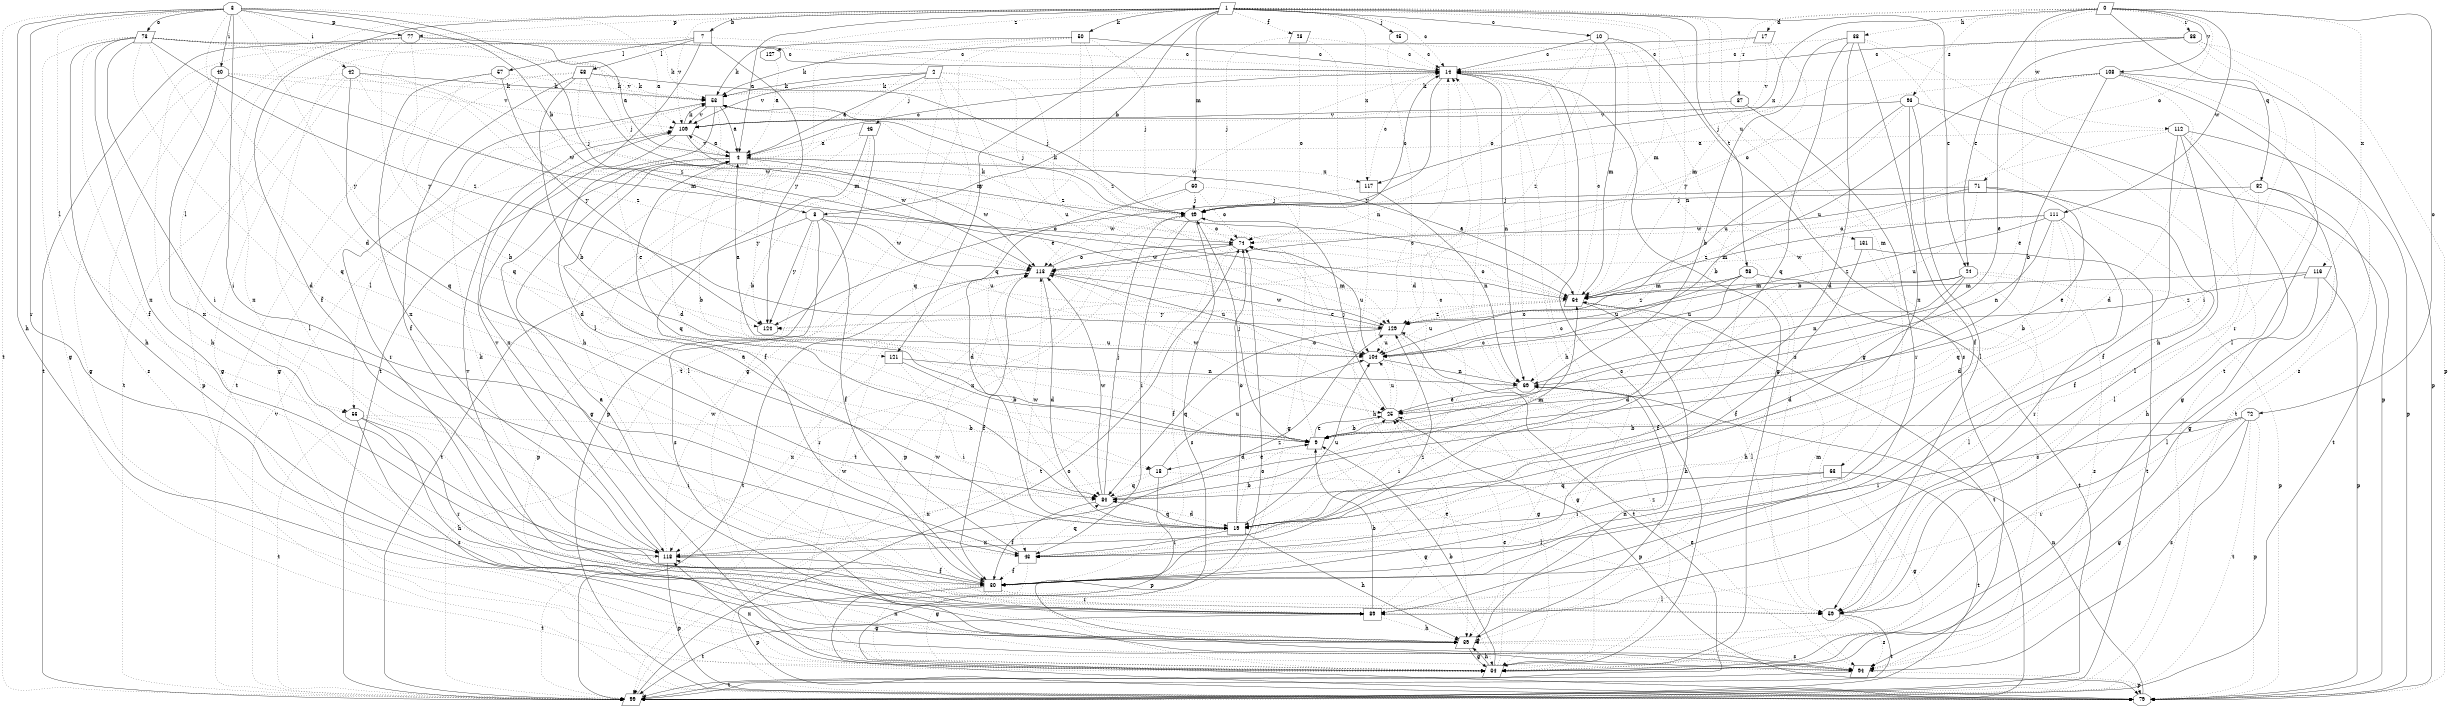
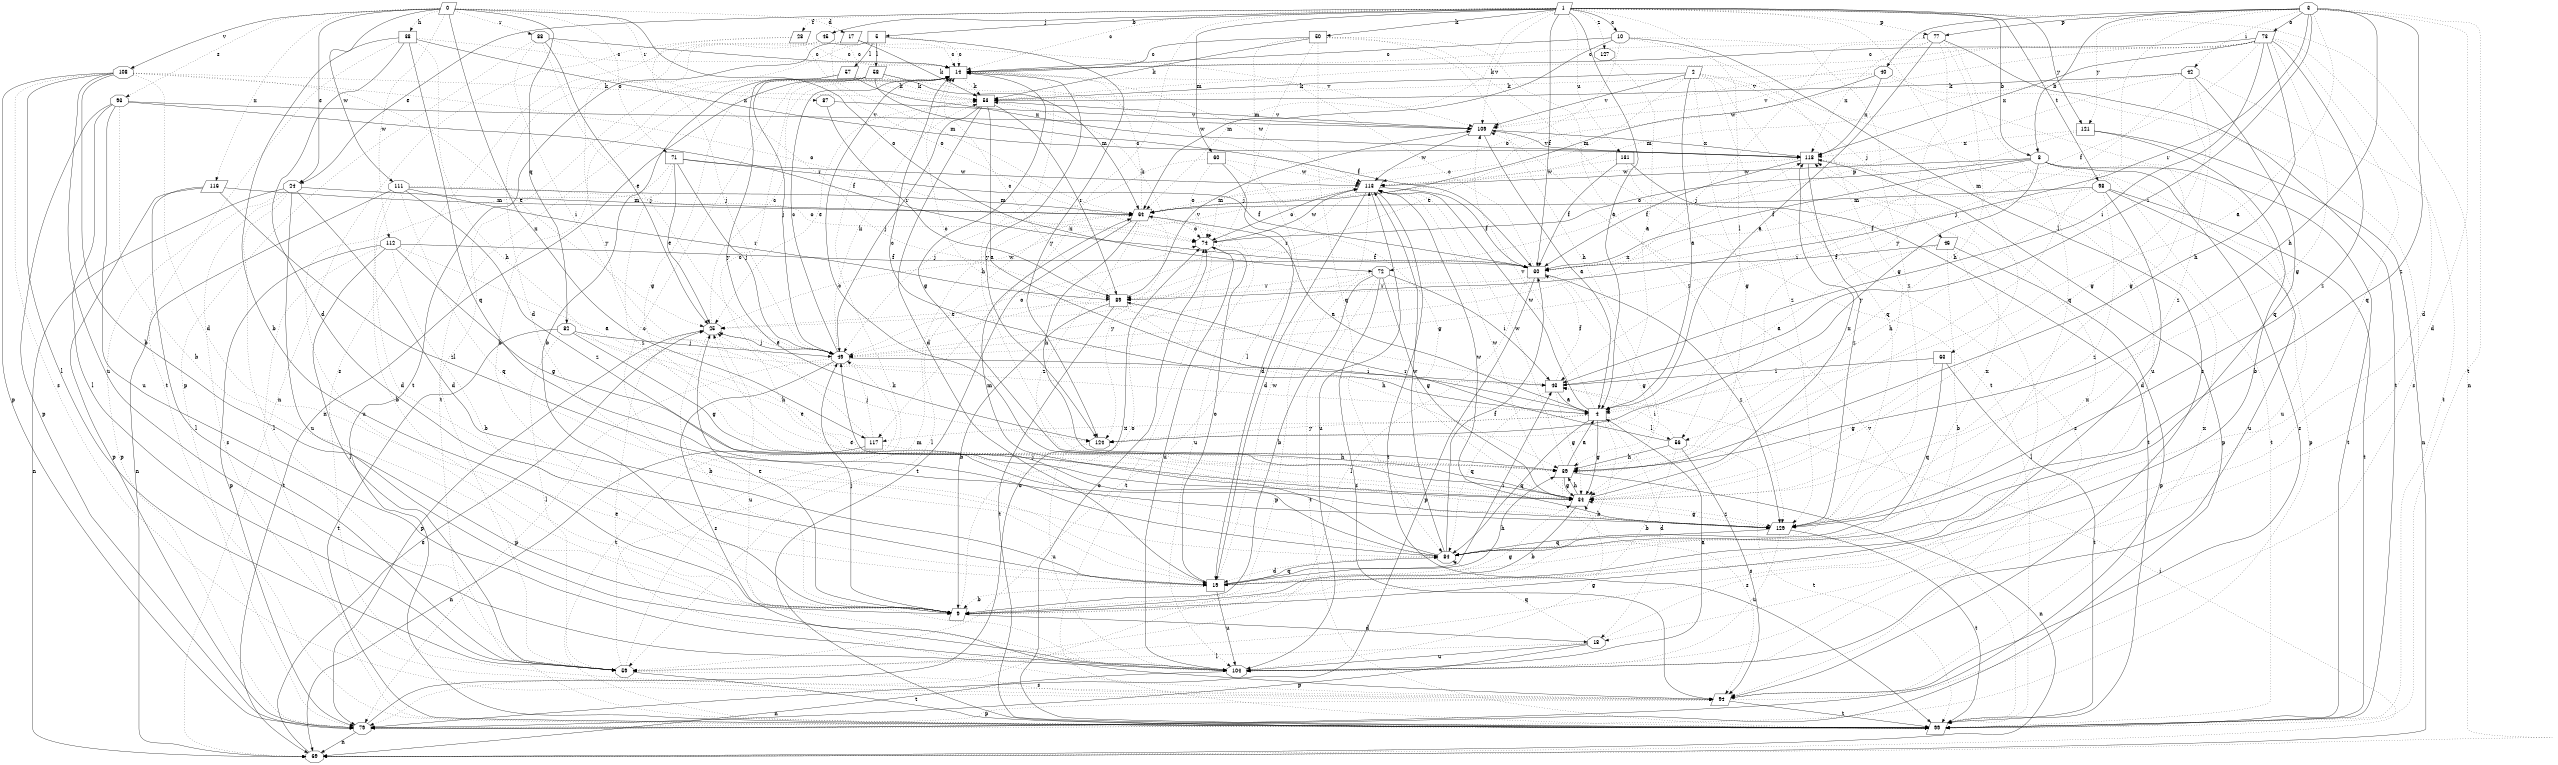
  strict digraph {
    node [shape=octagon]
    edge [style=dotted]
    0 [shape=parallelogram]
    17 [shape=parallelogram]
    24
    38 [shape=box]
    71 [shape=box]
    72
    82
    87
    88
    93
    108
    111
    112
    116 [shape=parallelogram]
    117 [shape=box]
    14 [shape=box]
    64 [shape=parallelogram]
    109 [shape=parallelogram]
    53 [shape=box]
    124
    69
    104
    59
    79
    94 [shape=parallelogram]
    19 [shape=box]
    84
    39 [shape=parallelogram]
    99 [shape=parallelogram]
    9 [shape=parallelogram]
    118 [shape=box]
    30 [shape=box]
    25
    129 [shape=parallelogram]
    113 [shape=parallelogram]
    49
    34 [shape=parallelogram]
    43 [shape=box]
    89 [shape=box]
    74
    4 [shape=box]
    1 [shape=parallelogram]
-   5 [shape=box label=7]
+   5 [shape=box]
    8
    10
    28 [shape=parallelogram]
    45
    50 [shape=box]
    56
-   60
+   60 [shape=box]
    63 [shape=box]
    77
    98
    n54 [label=131 shape=box]
    121 [shape=box]
    127
    18
-   57
+   57 [shape=parallelogram]
    58 [shape=parallelogram]
    2 [shape=parallelogram]
    46 [shape=parallelogram]
    3
    40
    42
    73 [shape=parallelogram]
    0 -> 17 [label=d]
    0 -> 24 [label=e style=solid]
    0 -> 38 [label=h]
    0 -> 71 [label=o]
    0 -> 72 [label=o style=solid]
    0 -> 82 [label=q style=solid]
    0 -> 87 [label=r]
    0 -> 88 [label=r]
    0 -> 93 [label=s]
    0 -> 108 [label=v style=solid]
    0 -> 111 [label=w style=solid]
    0 -> 112 [label=w]
    0 -> 116 [label=x]
    0 -> 117 [label=x style=solid]
    17 -> 14 [label=c]
    17 -> 64 [label=m]
    17 -> 109 [label=v]
    17 -> 53 [label=k style=solid]
    17 -> 124 [label=y]
    24 -> 64 [label=m style=solid]
    24 -> 69 [label=n style=solid]
    24 -> 104 [label=u style=solid]
    24 -> 59 [label=l]
    24 -> 79 [label=p]
    24 -> 94 [label=s]
    24 -> 19 [label=d style=solid]
    38 -> 14 [label=c]
    38 -> 19 [label=d style=solid]
    38 -> 84 [label=q style=solid]
    38 -> 39 [label=h]
    38 -> 99 [label=t]
    38 -> 9 [label=b style=solid]
    38 -> 118 [label=x style=solid]
    71 -> 104 [label=u]
    71 -> 30 [label=f style=solid]
    71 -> 25 [label=e style=solid]
    71 -> 129 [label=z]
    71 -> 113 [label=w style=solid]
    71 -> 49 [label=j style=solid]
    72 -> 79 [label=p]
    72 -> 94 [label=s style=solid]
    72 -> 99 [label=t]
    72 -> 9 [label=b style=solid]
    72 -> 34 [label=g style=solid]
    72 -> 43 [label=i style=solid]
    72 -> 89 [label=r]
    82 -> 59 [label=l]
    82 -> 39 [label=h]
    82 -> 99 [label=t style=solid]
    82 -> 49 [label=j style=solid]
    82 -> 34 [label=g style=solid]
    87 -> 109 [label=v style=solid]
    87 -> 89 [label=r style=solid]
    88 -> 14 [label=c style=solid]
    88 -> 79 [label=p]
    88 -> 25 [label=e style=solid]
    88 -> 49 [label=j]
    88 -> 43 [label=i]
    88 -> 89 [label=r]
    93 -> 109 [label=v style=solid]
    93 -> 104 [label=u style=solid]
    93 -> 59 [label=l style=solid]
    93 -> 79 [label=p style=solid]
    93 -> 9 [label=b]
    93 -> 30 [label=f style=solid]
    108 -> 53 [label=k]
    108 -> 104 [label=u style=solid]
    108 -> 59 [label=l style=solid]
    108 -> 79 [label=p style=solid]
    108 -> 94 [label=s]
    108 -> 19 [label=d]
    108 -> 9 [label=b style=solid]
    108 -> 25 [label=e]
    108 -> 74 [label=o]
    111 -> 64 [label=m style=solid]
    111 -> 69 [label=n style=solid]
    111 -> 19 [label=d]
    111 -> 84 [label=q]
    111 -> 9 [label=b]
    111 -> 129 [label=z style=solid]
    111 -> 89 [label=r style=solid]
    111 -> 74 [label=o]
    112 -> 59 [label=l style=solid]
    112 -> 79 [label=p style=solid]
    112 -> 99 [label=t]
    112 -> 9 [label=b]
    112 -> 30 [label=f style=solid]
    112 -> 34 [label=g style=solid]
    112 -> 4 [label=a]
    116 -> 64 [label=m style=solid]
    116 -> 59 [label=l style=solid]
    116 -> 79 [label=p style=solid]
    116 -> 129 [label=z style=solid]
    117 -> 14 [label=c]
    117 -> 69 [label=n style=solid]
    117 -> 39 [label=h]
    117 -> 49 [label=j]
    14 -> 53 [label=k]
    14 -> 124 [label=y style=solid]
    14 -> 69 [label=n style=solid]
    14 -> 39 [label=h]
    14 -> 113 [label=w]
    14 -> 34 [label=g style=solid]
    64 -> 14 [label=c]
    64 -> 124 [label=y]
    64 -> 104 [label=u]
    64 -> 59 [label=l]
    64 -> 39 [label=h style=solid]
    64 -> 99 [label=t style=solid]
    64 -> 129 [label=z]
    64 -> 74 [label=o]
-   109 -> 53 [label=k style=solid]
    109 -> 118 [label=x style=solid]
    109 -> 113 [label=w style=solid]
    109 -> 4 [label=a style=solid]
    53 -> 109 [label=v style=solid]
    53 -> 19 [label=d style=solid]
    53 -> 25 [label=e]
    53 -> 49 [label=j style=solid]
    53 -> 89 [label=r style=solid]
    53 -> 4 [label=a style=solid]
    124 -> 104 [label=u]
    69 -> 25 [label=e style=solid]
    69 -> 43 [label=i]
    104 -> 69 [label=n style=solid]
    104 -> 34 [label=g]
    104 -> 4 [label=a style=solid]
    59 -> 64 [label=m]
    59 -> 53 [label=k]
    59 -> 94 [label=s]
    59 -> 99 [label=t style=solid]
    79 -> 69 [label=n style=solid]
    79 -> 74 [label=o style=solid]
    94 -> 79 [label=p]
    94 -> 99 [label=t style=solid]
    94 -> 118 [label=x]
    94 -> 25 [label=e]
    19 -> 14 [label=c]
    19 -> 104 [label=u style=solid]
    19 -> 84 [label=q style=solid]
    19 -> 39 [label=h style=solid]
    19 -> 9 [label=b]
    19 -> 118 [label=x]
    19 -> 113 [label=w]
    19 -> 43 [label=i style=solid]
    19 -> 74 [label=o style=solid]
    84 -> 64 [label=m style=solid]
    84 -> 19 [label=d]
    84 -> 30 [label=f style=solid]
    84 -> 25 [label=e]
    84 -> 113 [label=w style=solid]
    84 -> 49 [label=j style=solid]
    39 -> 69 [label=n style=solid]
    39 -> 94 [label=s]
    39 -> 113 [label=w]
    39 -> 34 [label=g style=solid]
    39 -> 4 [label=a style=solid]
    99 -> 109 [label=v]
    99 -> 74 [label=o style=solid]
    9 -> 25 [label=e style=solid]
    9 -> 49 [label=j style=solid]
    9 -> 34 [label=g]
    9 -> 74 [label=o]
    9 -> 18 [label=d style=solid]
    118 -> 109 [label=v style=solid]
    118 -> 79 [label=p style=solid]
    118 -> 99 [label=t]
    118 -> 30 [label=f style=solid]
    118 -> 129 [label=z style=solid]
    118 -> 113 [label=w]
    30 -> 14 [label=c]
    30 -> 59 [label=l]
    30 -> 79 [label=p style=solid]
    30 -> 129 [label=z style=solid]
    30 -> 34 [label=g]
    30 -> 89 [label=r]
    25 -> 14 [label=c]
    25 -> 104 [label=u]
    25 -> 79 [label=p style=solid]
    25 -> 9 [label=b]
    25 -> 113 [label=w]
    25 -> 49 [label=j style=solid]
    129 -> 104 [label=u]
    129 -> 84 [label=q style=solid]
    129 -> 99 [label=t style=solid]
    129 -> 113 [label=w style=solid]
    129 -> 34 [label=g]
    113 -> 64 [label=m]
    113 -> 104 [label=u style=solid]
    113 -> 19 [label=d style=solid]
    113 -> 99 [label=t style=solid]
    113 -> 30 [label=f style=solid]
    113 -> 89 [label=r]
    113 -> 74 [label=o style=solid]
    49 -> 14 [label=c style=solid]
    49 -> 53 [label=k]
    49 -> 79 [label=p]
    49 -> 94 [label=s style=solid]
    49 -> 99 [label=t]
    49 -> 118 [label=x]
    49 -> 25 [label=e]
    49 -> 43 [label=i style=solid]
    49 -> 74 [label=o]
    34 -> 14 [label=c style=solid]
    34 -> 39 [label=h style=solid]
    34 -> 9 [label=b style=solid]
    34 -> 118 [label=x style=solid]
    34 -> 25 [label=e]
    34 -> 129 [label=z]
    34 -> 113 [label=w]
    43 -> 14 [label=c]
    43 -> 84 [label=q]
    43 -> 30 [label=f]
    43 -> 34 [label=g]
    43 -> 4 [label=a style=solid]
    89 -> 14 [label=c]
    89 -> 109 [label=v style=solid]
    89 -> 39 [label=h]
    89 -> 99 [label=t style=solid]
    89 -> 9 [label=b style=solid]
    89 -> 25 [label=e]
    74 -> 53 [label=k]
    74 -> 104 [label=u style=solid]
    74 -> 99 [label=t]
    74 -> 30 [label=f]
    74 -> 113 [label=w style=solid]
    4 -> 117 [label=x]
    4 -> 14 [label=c style=solid]
    4 -> 64 [label=a style=solid]
    4 -> 109 [label=v]
    4 -> 124 [label=y]
    4 -> 84 [label=q style=solid]
    4 -> 9 [label=b]
    4 -> 113 [label=w style=solid]
    4 -> 34 [label=g style=solid]
    4 -> 56 [label=l]
    4 -> 18 [label=d]
    1 -> 24 [label=e style=solid]
    1 -> 117 [label=x]
    1 -> 14 [label=c]
    1 -> 64 [label=m]
    1 -> 109 [label=v]
    1 -> 69 [label=n]
    1 -> 30 [label=f style=solid]
    1 -> 4 [label=a style=solid]
    1 -> 5 [label=b style=solid]
    1 -> 8 [label=b style=solid]
    1 -> 10 [label=c style=solid]
    1 -> 28 [label=f]
    1 -> 45 [label=j style=solid]
    1 -> 50 [label=k style=solid]
    1 -> 56 [label=l]
    1 -> 60 [label=m style=solid]
    1 -> 63 [label=m]
    1 -> 77 [label=p]
    1 -> 98 [label=t style=solid]
    1 -> n54 [label=u]
    1 -> 121 [label=y style=solid]
    1 -> 127 [label=z]
    5 -> 14 [label=c]
    5 -> 124 [label=y style=solid]
    5 -> 59 [label=l]
    5 -> 99 [label=t style=solid]
    5 -> 57 [label=l style=solid]
    5 -> 58 [label=l style=solid]
    8 -> 124 [label=y style=solid]
    8 -> 104 [label=u]
    8 -> 79 [label=p]
    8 -> 94 [label=s style=solid]
    8 -> 99 [label=t style=solid]
    8 -> 30 [label=f style=solid]
    8 -> 113 [label=w style=solid]
    8 -> 74 [label=o style=solid]
    10 -> 14 [label=c style=solid]
    10 -> 64 [label=m style=solid]
    10 -> 94 [label=s style=solid]
    10 -> 129 [label=z]
    10 -> 34 [label=g]
    10 -> 74 [label=o]
    28 -> 14 [label=c]
    28 -> 69 [label=n]
    28 -> 49 [label=j]
    28 -> 74 [label=o]
    45 -> 14 [label=c]
    45 -> 94 [label=s]
    45 -> 19 [label=d]
    50 -> 14 [label=c style=solid]
    50 -> 53 [label=k style=solid]
    50 -> 59 [label=l]
    50 -> 84 [label=q]
    50 -> 39 [label=h]
    50 -> 99 [label=t]
    50 -> 129 [label=z]
    50 -> 49 [label=j]
    56 -> 94 [label=s style=solid]
    56 -> 39 [label=h style=solid]
    56 -> 99 [label=t]
    56 -> 9 [label=b]
    56 -> 43 [label=i]
    56 -> 89 [label=r style=solid]
    60 -> 19 [label=d style=solid]
    60 -> 113 [label=w]
    60 -> 49 [label=j]
    60 -> 34 [label=g]
    60 -> 74 [label=o]
    63 -> 84 [label=q style=solid]
    63 -> 99 [label=t style=solid]
    63 -> 34 [label=g]
    63 -> 43 [label=i style=solid]
    77 -> 14 [label=c]
    77 -> 124 [label=y]
    77 -> 84 [label=q]
    77 -> 39 [label=h]
    77 -> 99 [label=t style=solid]
    77 -> 118 [label=x]
    77 -> 49 [label=j]
    77 -> 4 [label=a style=solid]
    98 -> 64 [label=m style=solid]
    98 -> 104 [label=u style=solid]
    98 -> 19 [label=d style=solid]
    98 -> 39 [label=h]
    98 -> 99 [label=t style=solid]
    98 -> 30 [label=f]
    98 -> 129 [label=z]
    n54 -> 94 [label=s]
    n54 -> 99 [label=t style=solid]
    n54 -> 30 [label=f style=solid]
    n54 -> 113 [label=w]
    121 -> 69 [label=n style=solid]
    121 -> 9 [label=b style=solid]
    121 -> 118 [label=x]
    121 -> 43 [label=i]
    127 -> 4 [label=a]
    18 -> 104 [label=u style=solid]
    18 -> 59 [label=l]
    18 -> 79 [label=p style=solid]
    18 -> 84 [label=q]
    18 -> 118 [label=x]
    57 -> 53 [label=k]
    57 -> 124 [label=y style=solid]
    57 -> 9 [label=b]
    57 -> 118 [label=x style=solid]
    58 -> 64 [label=m style=solid]
    58 -> 53 [label=k]
    58 -> 99 [label=t]
    58 -> 9 [label=b style=solid]
    58 -> 30 [label=f style=solid]
    58 -> 113 [label=w]
    58 -> 49 [label=j style=solid]
    58 -> 34 [label=g]
    2 -> 109 [label=v style=solid]
    2 -> 53 [label=k style=solid]
    2 -> 104 [label=u]
    2 -> 84 [label=q]
    2 -> 25 [label=e]
    2 -> 129 [label=z]
    2 -> 34 [label=g]
    2 -> 4 [label=a style=solid]
    2 -> 46 [label=j]
    46 -> 59 [label=l]
    46 -> 79 [label=p style=solid]
    46 -> 9 [label=b]
    46 -> 30 [label=f style=solid]
    46 -> 4 [label=a]
    3 -> 39 [label=h style=solid]
    3 -> 99 [label=t]
    3 -> 129 [label=z style=solid]
    3 -> 43 [label=i style=solid]
    3 -> 89 [label=r style=solid]
    3 -> 4 [label=a]
    3 -> 8 [label=b style=solid]
    3 -> 56 [label=l]
    3 -> 77 [label=p style=solid]
    3 -> 121 [label=y]
    3 -> 18 [label=d]
    3 -> 40 [label=i style=solid]
    3 -> 42 [label=i]
    3 -> 73 [label=o style=solid]
    40 -> 64 [label=m style=solid]
    40 -> 109 [label=v]
    40 -> 53 [label=k]
    40 -> 94 [label=s]
    40 -> 118 [label=x style=solid]
    40 -> 34 [label=g]
    42 -> 64 [label=m]
    42 -> 53 [label=k style=solid]
-   42 -> 79 [label=p]
+   42 -> 72 [label=p]
    42 -> 84 [label=q style=solid]
    42 -> 99 [label=t]
    42 -> 129 [label=z]
    42 -> 49 [label=j]
    42 -> 34 [label=g]
    73 -> 14 [label=c style=solid]
    73 -> 109 [label=v]
    73 -> 53 [label=k]
    73 -> 19 [label=d]
    73 -> 84 [label=q]
    73 -> 39 [label=h style=solid]
    73 -> 118 [label=x style=solid]
    73 -> 30 [label=f]
    73 -> 129 [label=z style=solid]
    73 -> 113 [label=w]
    73 -> 34 [label=g]
    73 -> 43 [label=i style=solid]
  }
